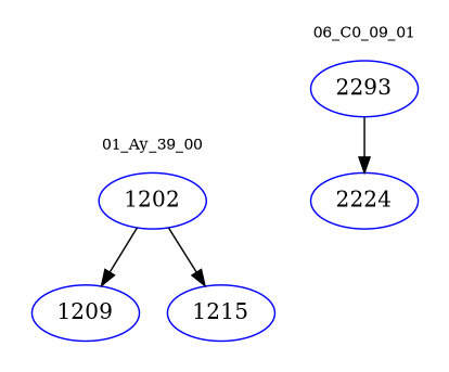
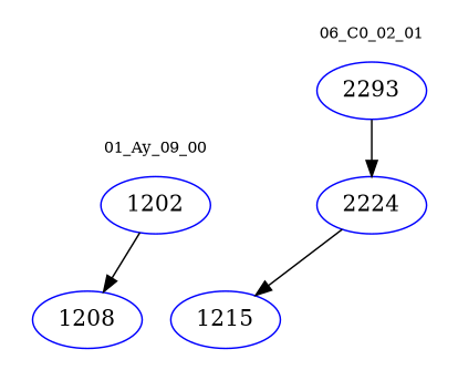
  digraph {
    node [color=blue]
    edge [color=black]
    n1 [label=1202]
-   n2 [label=1209]
+   n2 [label=1208]
    n3 [label=1215]
    n4 [label=2293]
    n5 [label=2224]
    subgraph cluster_1 {
      color=white
      fontsize=10
-     label="01_Ay_39_00"
+     label="01_Ay_09_00"
      n1
      n2
      n3
    }
    subgraph cluster_2 {
      color=white
      fontsize=10
-     label="06_C0_09_01"
+     label="06_C0_02_01"
      n4
      n5
    }
    n1 -> n2
-   n1 -> n3
+   n5 -> n3
    n4 -> n5
  }
